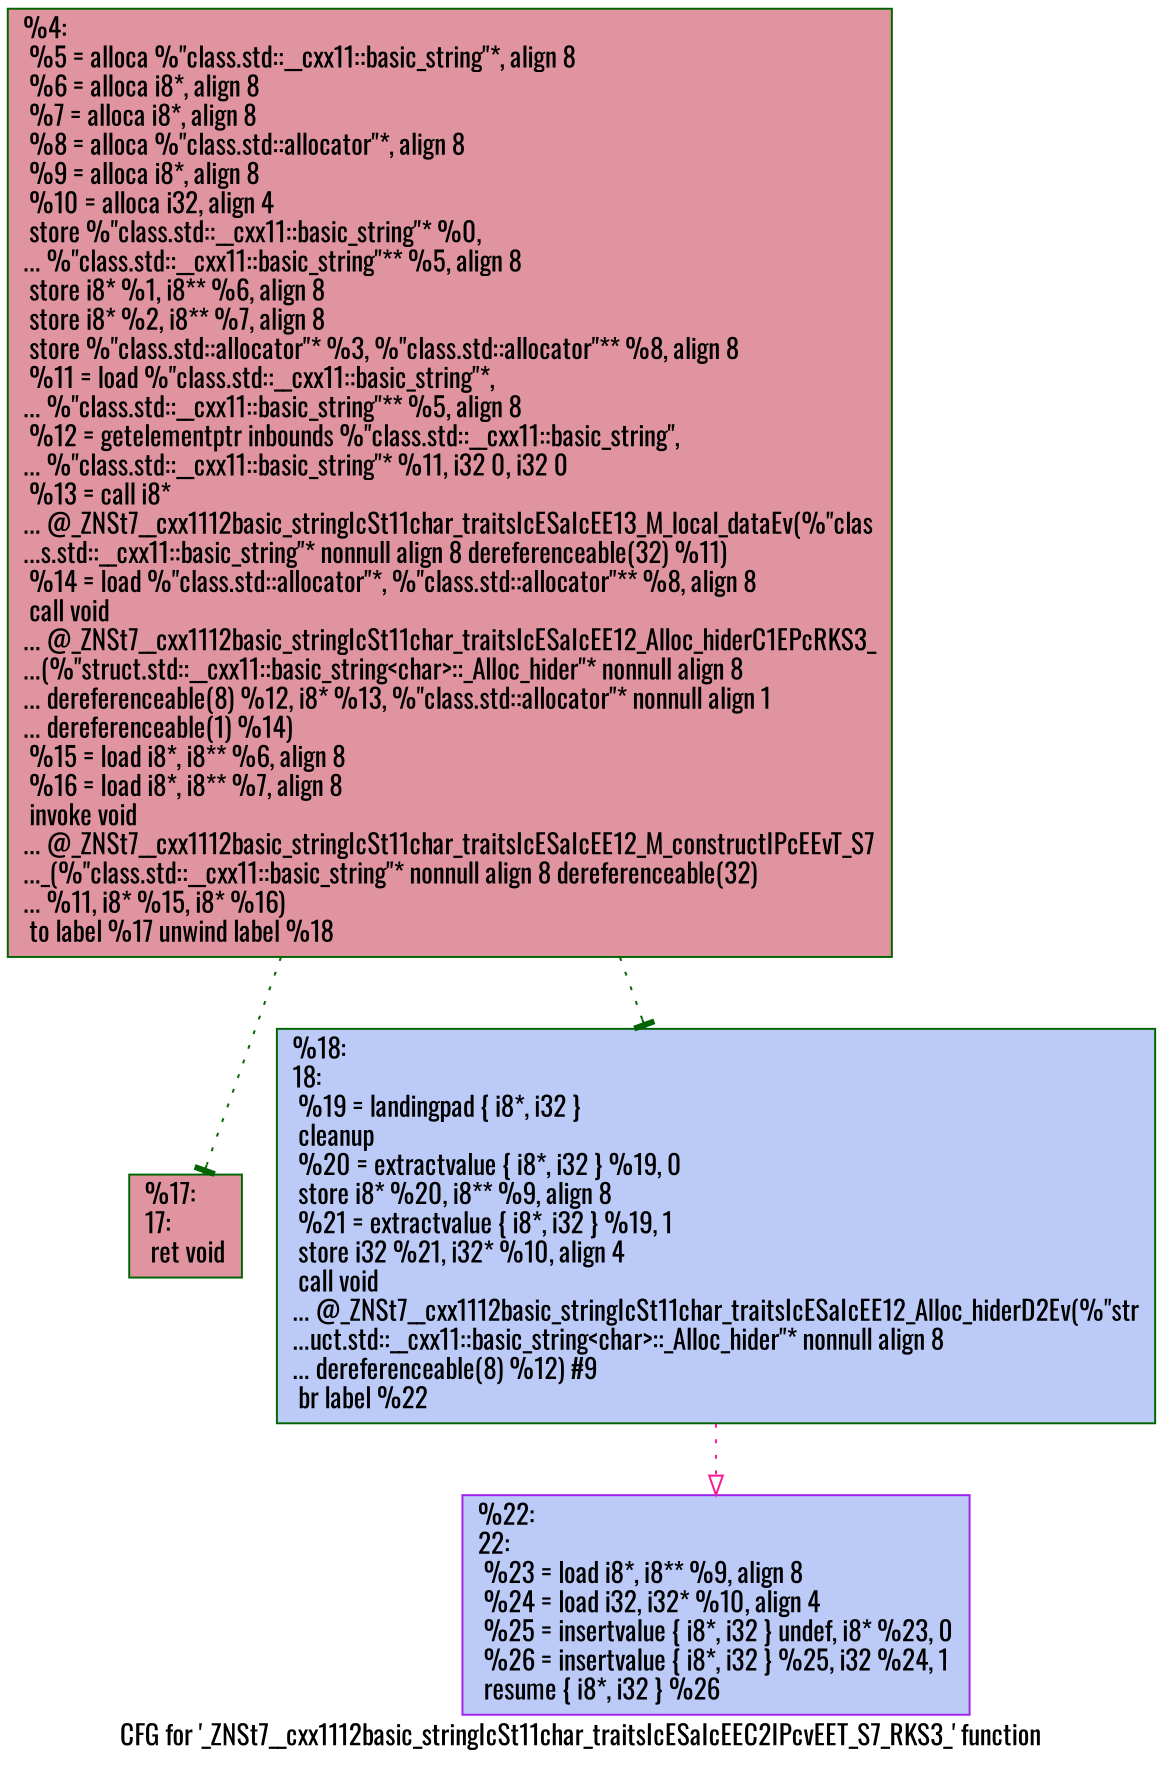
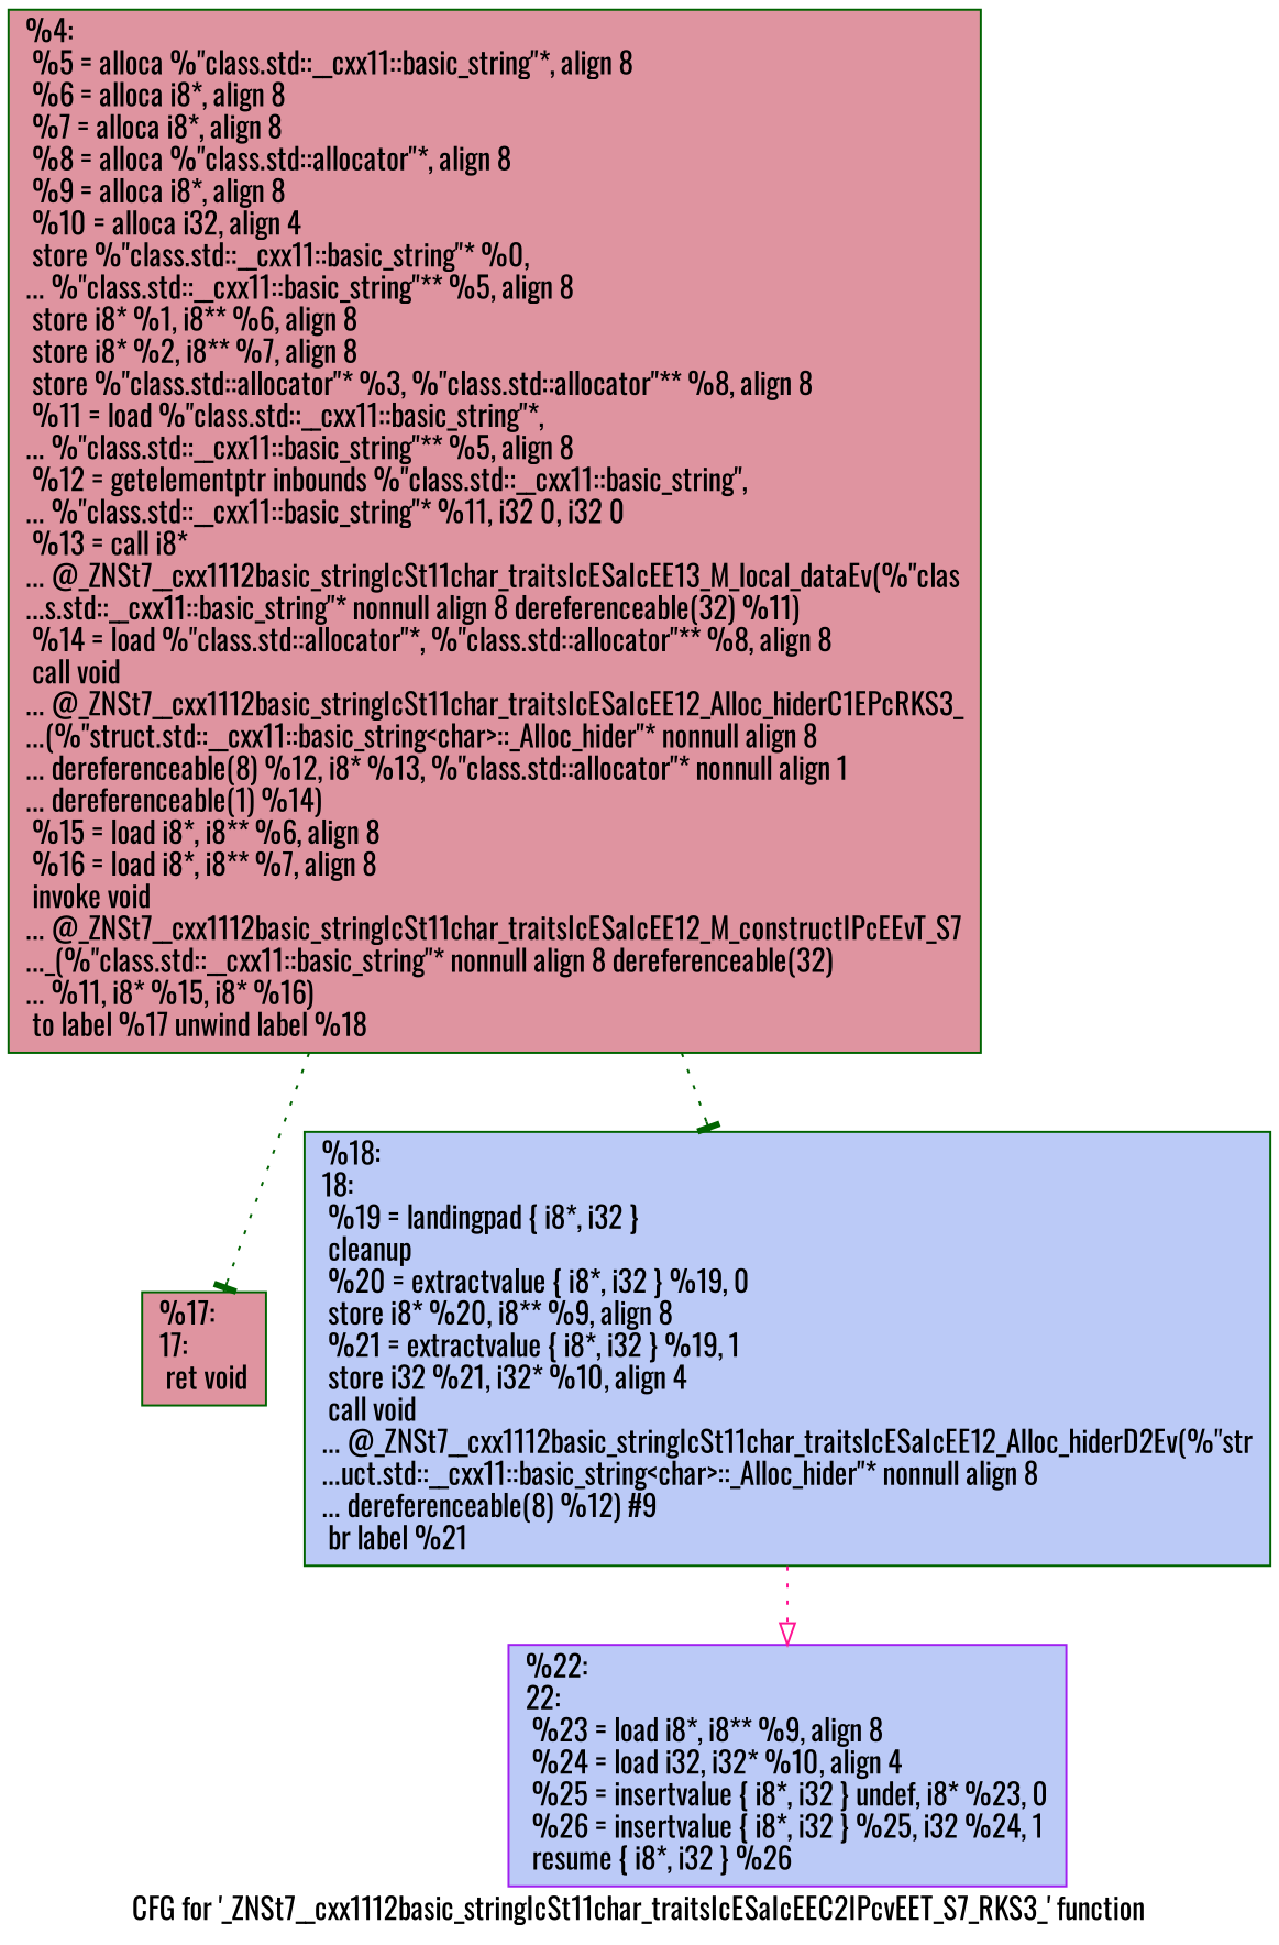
  digraph {
    label="CFG for '_ZNSt7__cxx1112basic_stringIcSt11char_traitsIcESaIcEEC2IPcvEET_S7_RKS3_' function"
    fontname=Oswald
    node [color=darkgreen fillcolor="#b70d2870" shape=record style=filled fontname=Oswald]
    edge [color=darkgreen style=dotted arrowhead=tee fontname=Oswald]
    n1 [label="{%4:\l  %5 = alloca %\"class.std::__cxx11::basic_string\"*, align 8\l  %6 = alloca i8*, align 8\l  %7 = alloca i8*, align 8\l  %8 = alloca %\"class.std::allocator\"*, align 8\l  %9 = alloca i8*, align 8\l  %10 = alloca i32, align 4\l  store %\"class.std::__cxx11::basic_string\"* %0,\l... %\"class.std::__cxx11::basic_string\"** %5, align 8\l  store i8* %1, i8** %6, align 8\l  store i8* %2, i8** %7, align 8\l  store %\"class.std::allocator\"* %3, %\"class.std::allocator\"** %8, align 8\l  %11 = load %\"class.std::__cxx11::basic_string\"*,\l... %\"class.std::__cxx11::basic_string\"** %5, align 8\l  %12 = getelementptr inbounds %\"class.std::__cxx11::basic_string\",\l... %\"class.std::__cxx11::basic_string\"* %11, i32 0, i32 0\l  %13 = call i8*\l... @_ZNSt7__cxx1112basic_stringIcSt11char_traitsIcESaIcEE13_M_local_dataEv(%\"clas\l...s.std::__cxx11::basic_string\"* nonnull align 8 dereferenceable(32) %11)\l  %14 = load %\"class.std::allocator\"*, %\"class.std::allocator\"** %8, align 8\l  call void\l... @_ZNSt7__cxx1112basic_stringIcSt11char_traitsIcESaIcEE12_Alloc_hiderC1EPcRKS3_\l...(%\"struct.std::__cxx11::basic_string\<char\>::_Alloc_hider\"* nonnull align 8\l... dereferenceable(8) %12, i8* %13, %\"class.std::allocator\"* nonnull align 1\l... dereferenceable(1) %14)\l  %15 = load i8*, i8** %6, align 8\l  %16 = load i8*, i8** %7, align 8\l  invoke void\l... @_ZNSt7__cxx1112basic_stringIcSt11char_traitsIcESaIcEE12_M_constructIPcEEvT_S7\l..._(%\"class.std::__cxx11::basic_string\"* nonnull align 8 dereferenceable(32)\l... %11, i8* %15, i8* %16)\l          to label %17 unwind label %18\l}"]
    n2 [label="{%17:\l17:                                               \l  ret void\l}"]
-   n3 [fillcolor="#6687ed70" label="{%18:\l18:                                               \l  %19 = landingpad \{ i8*, i32 \}\l          cleanup\l  %20 = extractvalue \{ i8*, i32 \} %19, 0\l  store i8* %20, i8** %9, align 8\l  %21 = extractvalue \{ i8*, i32 \} %19, 1\l  store i32 %21, i32* %10, align 4\l  call void\l... @_ZNSt7__cxx1112basic_stringIcSt11char_traitsIcESaIcEE12_Alloc_hiderD2Ev(%\"str\l...uct.std::__cxx11::basic_string\<char\>::_Alloc_hider\"* nonnull align 8\l... dereferenceable(8) %12) #9\l  br label %22\l}"]
+   n3 [fillcolor="#6687ed70" label="{%18:\l18:                                               \l  %19 = landingpad \{ i8*, i32 \}\l          cleanup\l  %20 = extractvalue \{ i8*, i32 \} %19, 0\l  store i8* %20, i8** %9, align 8\l  %21 = extractvalue \{ i8*, i32 \} %19, 1\l  store i32 %21, i32* %10, align 4\l  call void\l... @_ZNSt7__cxx1112basic_stringIcSt11char_traitsIcESaIcEE12_Alloc_hiderD2Ev(%\"str\l...uct.std::__cxx11::basic_string\<char\>::_Alloc_hider\"* nonnull align 8\l... dereferenceable(8) %12) #9\l  br label %21\l}"]
    n4 [color=purple fillcolor="#6687ed70" label="{%22:\l22:                                               \l  %23 = load i8*, i8** %9, align 8\l  %24 = load i32, i32* %10, align 4\l  %25 = insertvalue \{ i8*, i32 \} undef, i8* %23, 0\l  %26 = insertvalue \{ i8*, i32 \} %25, i32 %24, 1\l  resume \{ i8*, i32 \} %26\l}"]
    n1 -> n2
    n1 -> n3
    n3 -> n4 [color=deeppink arrowhead=onormal]
  }
